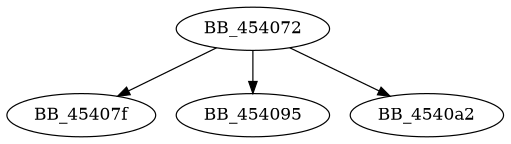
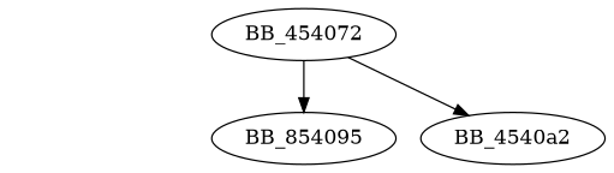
  digraph {
    BB_454072
-   BB_45407f
-   BB_454095
+   BB_454095 [label=BB_854095]
    BB_4540a2
-   BB_454072 -> BB_45407f
    BB_454072 -> BB_454095
    BB_454072 -> BB_4540a2
  }
